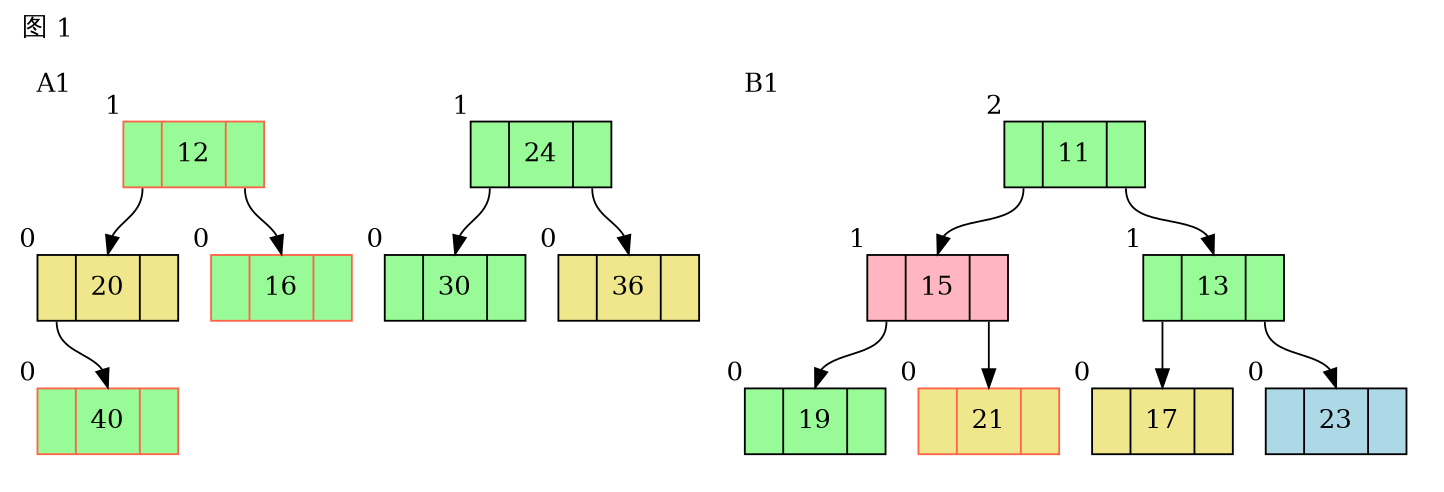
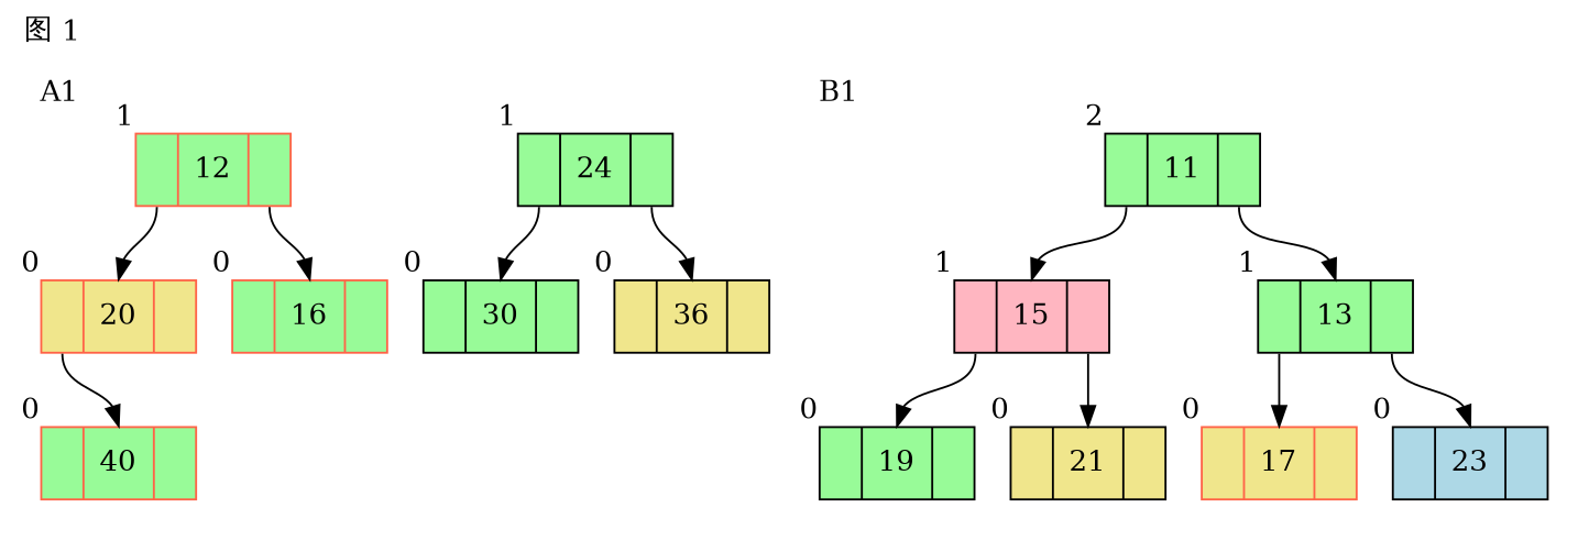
  digraph {
    label="图 1"
    labeljust=l
    labelloc=t
    node [fillcolor=palegreen shape=record style=filled xlabel=0]
    edge [headport=C tailport=L]
    n1 [label="<L> | <C> 24 | <R>" xlabel=1]
    n2 [color=tomato label="<L> | <C> 12 | <R>" xlabel=1]
    n3 [label="<L> | <C> 30 | <R>"]
    n4 [fillcolor=khaki label="<L> | <C> 36 | <R>"]
-   n5 [color=black fillcolor=khaki label="<L> | <C> 20 | <R>"]
+   n5 [color=tomato fillcolor=khaki label="<L> | <C> 20 | <R>"]
    n6 [color=tomato label="<L> | <C> 16 | <R>"]
    n7 [color=tomato label="<L> | <C> 40 | <R>"]
    n8 [label="<L> | <C> 11 | <R>" xlabel=2]
    n9 [fillcolor=lightpink label="<L> | <C> 15 | <R>" xlabel=1]
    n10 [label="<L> | <C> 13 | <R>" xlabel=1]
    n11 [label="<L> | <C> 19 | <R>"]
-   n12 [fillcolor=khaki label="<L> | <C> 21 | <R>" color=tomato]
-   n13 [fillcolor=khaki label="<L> | <C> 17 | <R>"]
+   n12 [fillcolor=khaki label="<L> | <C> 21 | <R>"]
+   n13 [fillcolor=khaki label="<L> | <C> 17 | <R>" color=tomato]
    n14 [fillcolor=lightblue label="<L> | <C> 23 | <R>"]
    subgraph cluster_1 {
      label=A1
      penwidth=0
      n1
      n2
      n3
      n4
      n5
      n6
      n7
    }
    subgraph cluster_2 {
      label=B1
      penwidth=0
      n8
      n9
      n10
      n11
      n12
      n13
      n14
    }
    n1 -> n3
    n1 -> n4 [tailport=R]
    n2 -> n5
    n2 -> n6 [tailport=R]
    n5 -> n7
    n8 -> n9
    n8 -> n10 [tailport=R]
    n9 -> n11
    n9 -> n12 [tailport=R]
    n10 -> n13
    n10 -> n14 [tailport=R]
  }
